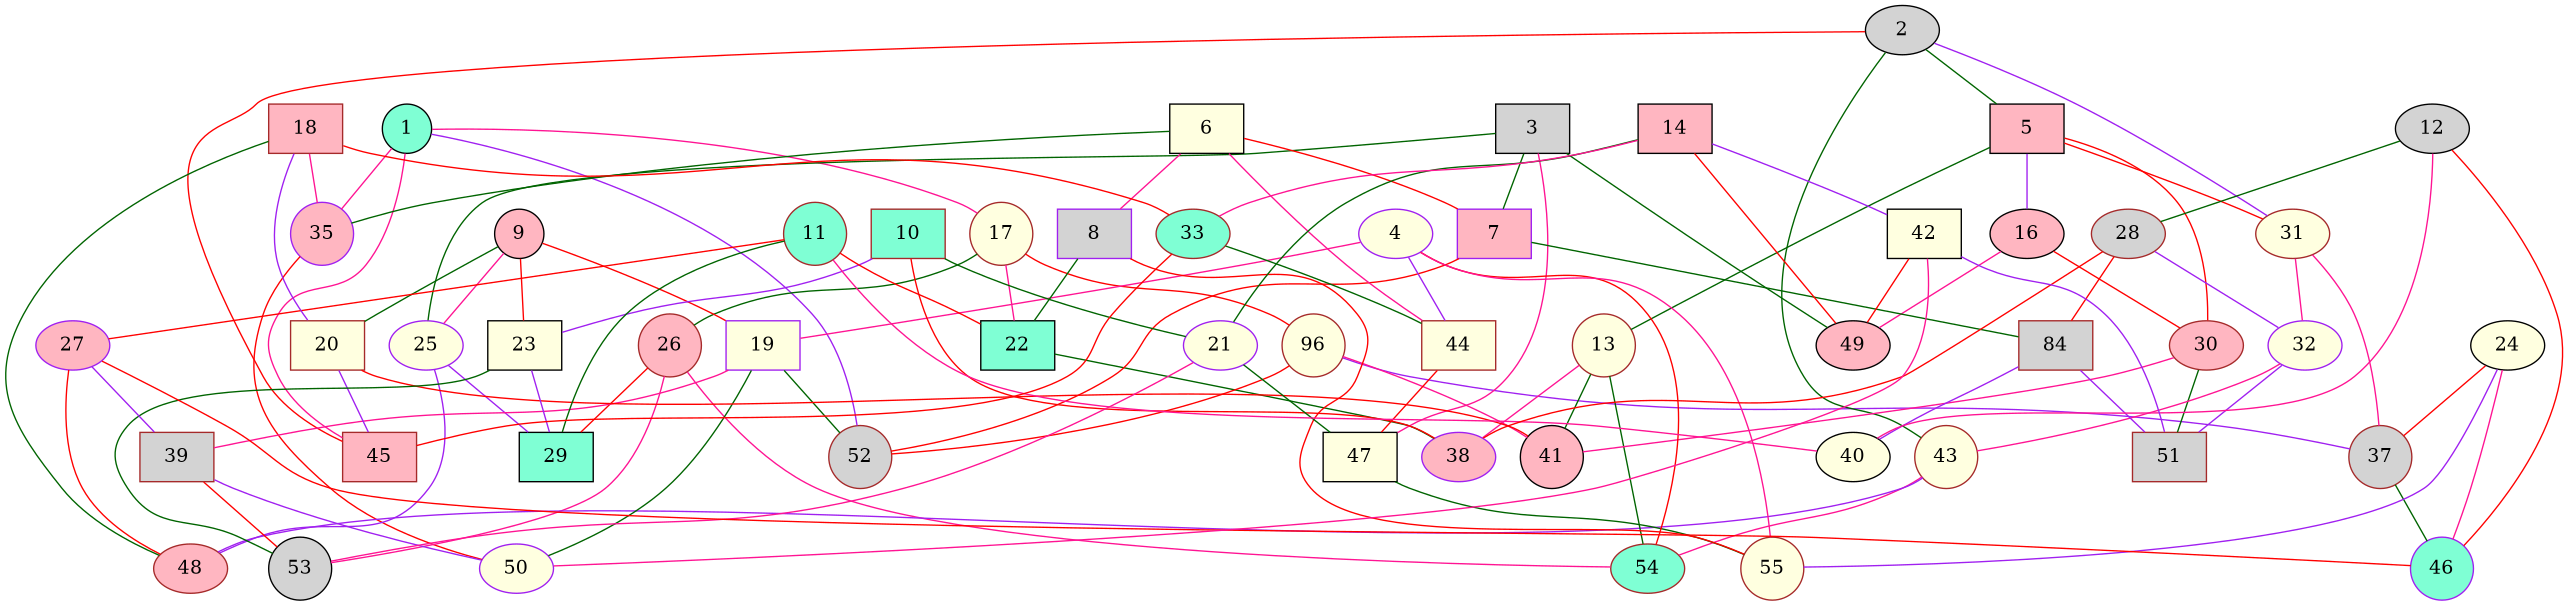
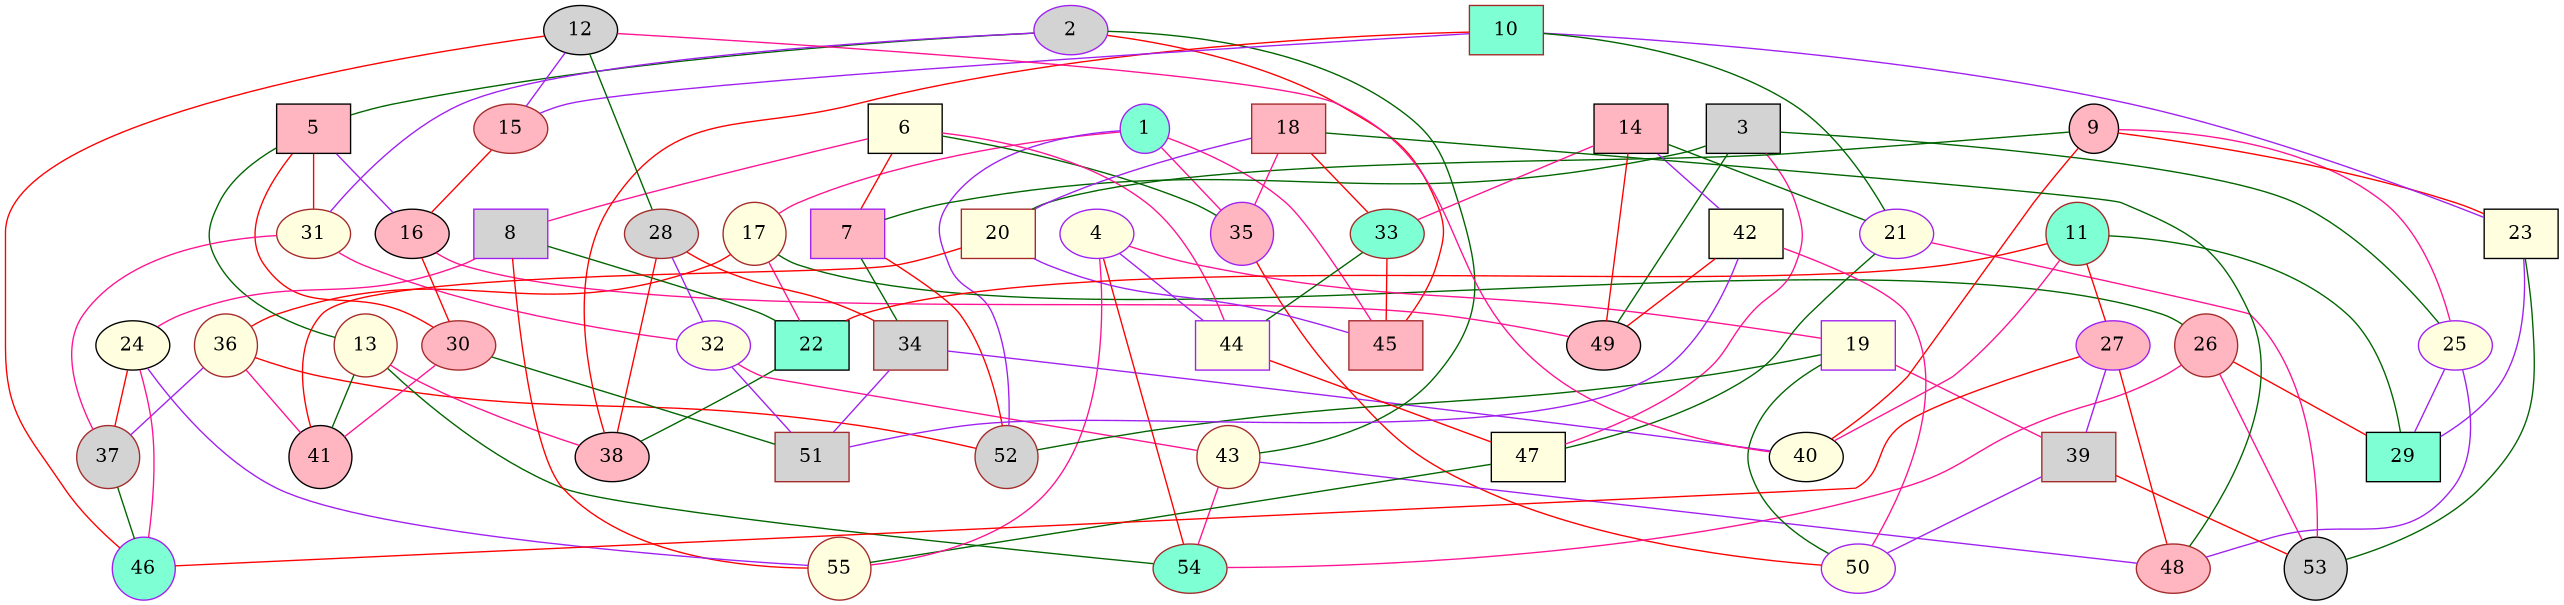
  graph {
    node [color=brown fillcolor=lightyellow shape=box style=filled]
    edge [color=red]
-   1 [color=black fillcolor=aquamarine shape=circle]
+   1 [color=purple fillcolor=aquamarine shape=circle]
    17 [shape=circle]
    35 [color=purple fillcolor=lightpink shape=circle]
    45 [fillcolor=lightpink]
    52 [fillcolor=lightgrey shape=circle]
    22 [color=black fillcolor=aquamarine]
    26 [fillcolor=lightpink shape=circle]
-   36 [shape=circle label=96]
+   36 [shape=circle]
    50 [color=purple shape=ellipse]
-   2 [color=black fillcolor=lightgrey shape=ellipse]
+   2 [color=purple fillcolor=lightgrey shape=ellipse]
    5 [color=black fillcolor=lightpink]
    31 [shape=ellipse]
    43 [shape=circle]
    13 [shape=circle]
    16 [color=black fillcolor=lightpink shape=ellipse]
    30 [fillcolor=lightpink shape=ellipse]
    37 [fillcolor=lightgrey shape=circle]
    32 [color=purple shape=ellipse]
    54 [fillcolor=aquamarine shape=ellipse]
    48 [fillcolor=lightpink shape=ellipse]
    3 [color=black fillcolor=lightgrey]
    7 [color=purple fillcolor=lightpink]
    25 [color=purple shape=ellipse]
    47 [color=black]
    49 [color=black fillcolor=lightpink shape=ellipse]
-   34 [fillcolor=lightgrey label=84]
+   34 [fillcolor=lightgrey]
    29 [color=black fillcolor=aquamarine]
    55 [shape=circle]
    4 [color=purple shape=ellipse]
    19 [color=purple]
-   44
+   44 [color=purple]
    39 [fillcolor=lightgrey]
-   38 [color=purple fillcolor=lightpink shape=ellipse]
+   38 [color=black fillcolor=lightpink shape=ellipse]
    41 [color=black fillcolor=lightpink shape=circle]
    6 [color=black]
    8 [color=purple fillcolor=lightgrey]
    24 [color=black shape=ellipse]
    40 [color=black shape=ellipse]
    51 [fillcolor=lightgrey]
    46 [color=purple fillcolor=aquamarine shape=circle]
    9 [color=black fillcolor=lightpink shape=circle]
    20
    23 [color=black]
    53 [color=black fillcolor=lightgrey shape=circle]
    10 [fillcolor=aquamarine]
+   15 [fillcolor=lightpink shape=ellipse]
    21 [color=purple shape=ellipse]
    11 [fillcolor=aquamarine shape=circle]
    27 [color=purple fillcolor=lightpink shape=ellipse]
    12 [color=black fillcolor=lightgrey shape=ellipse]
    28 [fillcolor=lightgrey shape=ellipse]
    14 [color=black fillcolor=lightpink]
    33 [fillcolor=aquamarine shape=ellipse]
    42 [color=black]
    18 [fillcolor=lightpink]
    1 -- 17 [color=deeppink]
    1 -- 35 [color=deeppink]
    1 -- 45 [color=deeppink]
    1 -- 52 [color=purple]
    17 -- 22 [color=deeppink]
    17 -- 26 [color=darkgreen]
    17 -- 36
    35 -- 50
    22 -- 38 [color=darkgreen]
    26 -- 54 [color=deeppink]
    26 -- 29
    26 -- 53 [color=deeppink]
    36 -- 52
    36 -- 37 [color=purple]
    36 -- 41 [color=deeppink]
    2 -- 45
    2 -- 5 [color=darkgreen]
    2 -- 31 [color=purple]
    2 -- 43 [color=darkgreen]
    5 -- 31
    5 -- 13 [color=darkgreen]
    5 -- 16 [color=purple]
    5 -- 30
    31 -- 37 [color=deeppink]
    31 -- 32 [color=deeppink]
    43 -- 54 [color=deeppink]
    43 -- 48 [color=purple]
    13 -- 54 [color=darkgreen]
    13 -- 38 [color=deeppink]
    13 -- 41 [color=darkgreen]
    16 -- 30
    16 -- 49 [color=deeppink]
    30 -- 41 [color=deeppink]
    30 -- 51 [color=darkgreen]
    37 -- 46 [color=darkgreen]
    32 -- 43 [color=deeppink]
    32 -- 51 [color=purple]
    3 -- 7 [color=darkgreen]
    3 -- 25 [color=darkgreen]
    3 -- 47 [color=deeppink]
    3 -- 49 [color=darkgreen]
    7 -- 52
    7 -- 34 [color=darkgreen]
    25 -- 48 [color=purple]
    25 -- 29 [color=purple]
    47 -- 55 [color=darkgreen]
    34 -- 40 [color=purple]
    34 -- 51 [color=purple]
    4 -- 54
    4 -- 55 [color=deeppink]
    4 -- 19 [color=deeppink]
    4 -- 44 [color=purple]
    19 -- 52 [color=darkgreen]
    19 -- 50 [color=darkgreen]
    19 -- 39 [color=deeppink]
    44 -- 47
    39 -- 50 [color=purple]
    39 -- 53
    6 -- 35 [color=darkgreen]
    6 -- 7
    6 -- 44 [color=deeppink]
    6 -- 8 [color=deeppink]
    8 -- 22 [color=darkgreen]
    8 -- 55
+   8 -- 24 [color=deeppink]
    24 -- 37
    24 -- 55 [color=purple]
    24 -- 46 [color=deeppink]
    9 -- 25 [color=deeppink]
-   9 -- 19
+   9 -- 40
    9 -- 20 [color=darkgreen]
    9 -- 23
    20 -- 45 [color=purple]
    20 -- 41
    23 -- 29 [color=purple]
    23 -- 53 [color=darkgreen]
    10 -- 38
    10 -- 23 [color=purple]
+   10 -- 15 [color=purple]
    10 -- 21 [color=darkgreen]
+   15 -- 16
    21 -- 47 [color=darkgreen]
    21 -- 53 [color=deeppink]
    11 -- 22
    11 -- 29 [color=darkgreen]
    11 -- 40 [color=deeppink]
    11 -- 27
    27 -- 48
    27 -- 39 [color=purple]
    27 -- 46
    12 -- 40 [color=deeppink]
    12 -- 46
+   12 -- 15 [color=purple]
    12 -- 28 [color=darkgreen]
    28 -- 32 [color=purple]
    28 -- 34
    28 -- 38
    14 -- 49
    14 -- 21 [color=darkgreen]
    14 -- 33 [color=deeppink]
    14 -- 42 [color=purple]
    33 -- 45
    33 -- 44 [color=darkgreen]
    42 -- 50 [color=deeppink]
    42 -- 49
    42 -- 51 [color=purple]
    18 -- 35 [color=deeppink]
    18 -- 48 [color=darkgreen]
    18 -- 20 [color=purple]
    18 -- 33
  }
